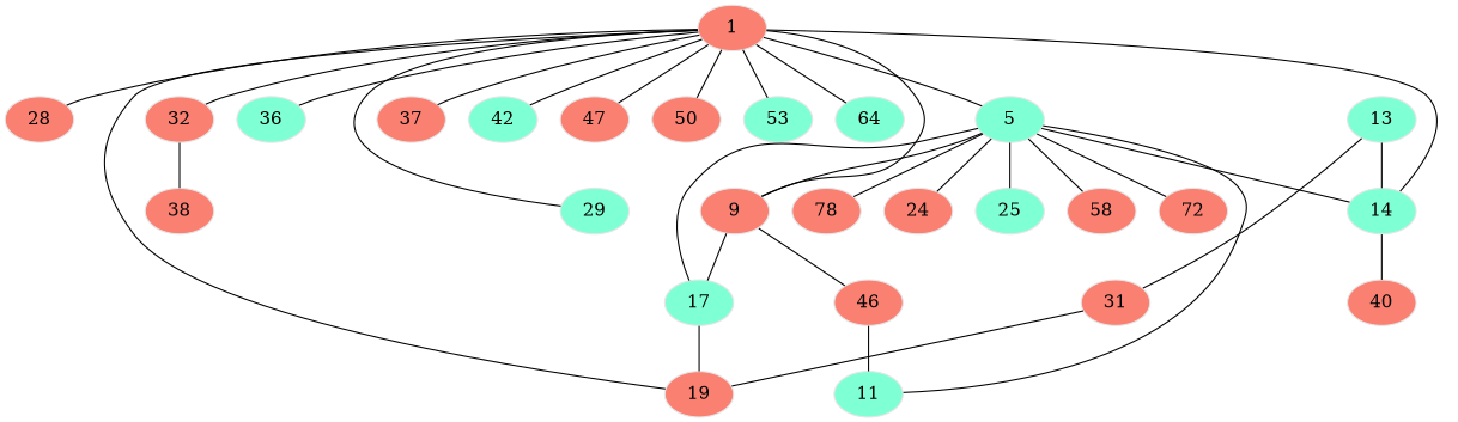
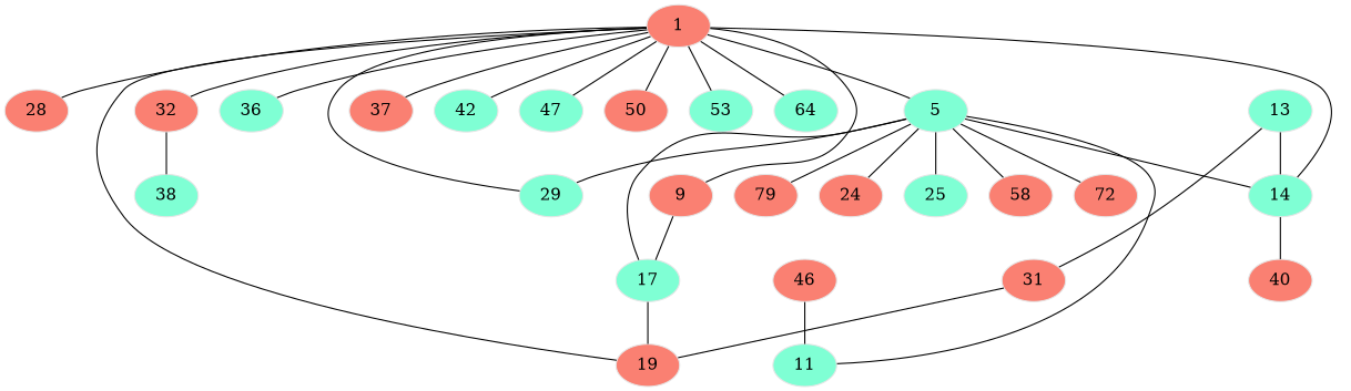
  graph {
    node [color=gray90 fillcolor=salmon style=filled]
    1 [super="+39+35+66+2+4"]
    5 [fillcolor=aquamarine super="+12"]
    9 [super="+22+51+10+70+21+34+23"]
    14 [fillcolor=aquamarine super="+16+63"]
    19
    28
    29 [fillcolor=aquamarine]
    32 [super="+54+68"]
    36 [fillcolor=aquamarine]
    37 [super="+43+61+76+77"]
    42 [fillcolor=aquamarine]
-   47
+   47 [fillcolor=aquamarine]
    50 [super="+62"]
    53 [fillcolor=aquamarine]
    64 [fillcolor=aquamarine]
    11 [fillcolor=aquamarine super="+55+56"]
    17 [fillcolor=aquamarine super="+48+74+20+52+18+41"]
    24
    25 [fillcolor=aquamarine super="+75"]
    58 [super="+71"]
    72
-   79 [label=78]
+   79
    46
    40
-   38
+   38 [fillcolor=aquamarine]
    13 [fillcolor=aquamarine super="+82+89+15"]
    31
    1 -- 5 [weight=5]
    1 -- 9
    1 -- 14
    1 -- 19
    1 -- 28
    1 -- 29
    1 -- 32
    1 -- 36
    1 -- 37
    1 -- 42
    1 -- 47
    1 -- 50
    1 -- 53
    1 -- 64
-   5 -- 9 [weight=2]
+   5 -- 29 [weight=2]
    5 -- 14 [weight=2]
    5 -- 11
    5 -- 17
    5 -- 24
    5 -- 25 [weight=2]
    5 -- 58
    5 -- 72
    5 -- 79
    9 -- 17
-   9 -- 46
    14 -- 40
    32 -- 38
    17 -- 19 [weight=3]
    46 -- 11 [weight=2]
    13 -- 14 [weight=4]
    13 -- 31
    31 -- 19
  }
